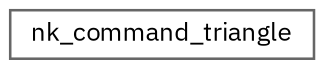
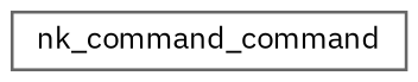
  digraph {
    rankdir=LR
    fontname="IBM Plex Sans"
-   n1 [color=grey40 fillcolor=white fontname="IBM Plex Sans" fontsize=10 height=0.2 label=nk_command_triangle shape=box style=filled width=0.4]
+   n1 [color=grey40 fillcolor=white fontname="IBM Plex Sans" fontsize=10 height=0.2 label=nk_command_command shape=box style=filled width=0.4]
  }
